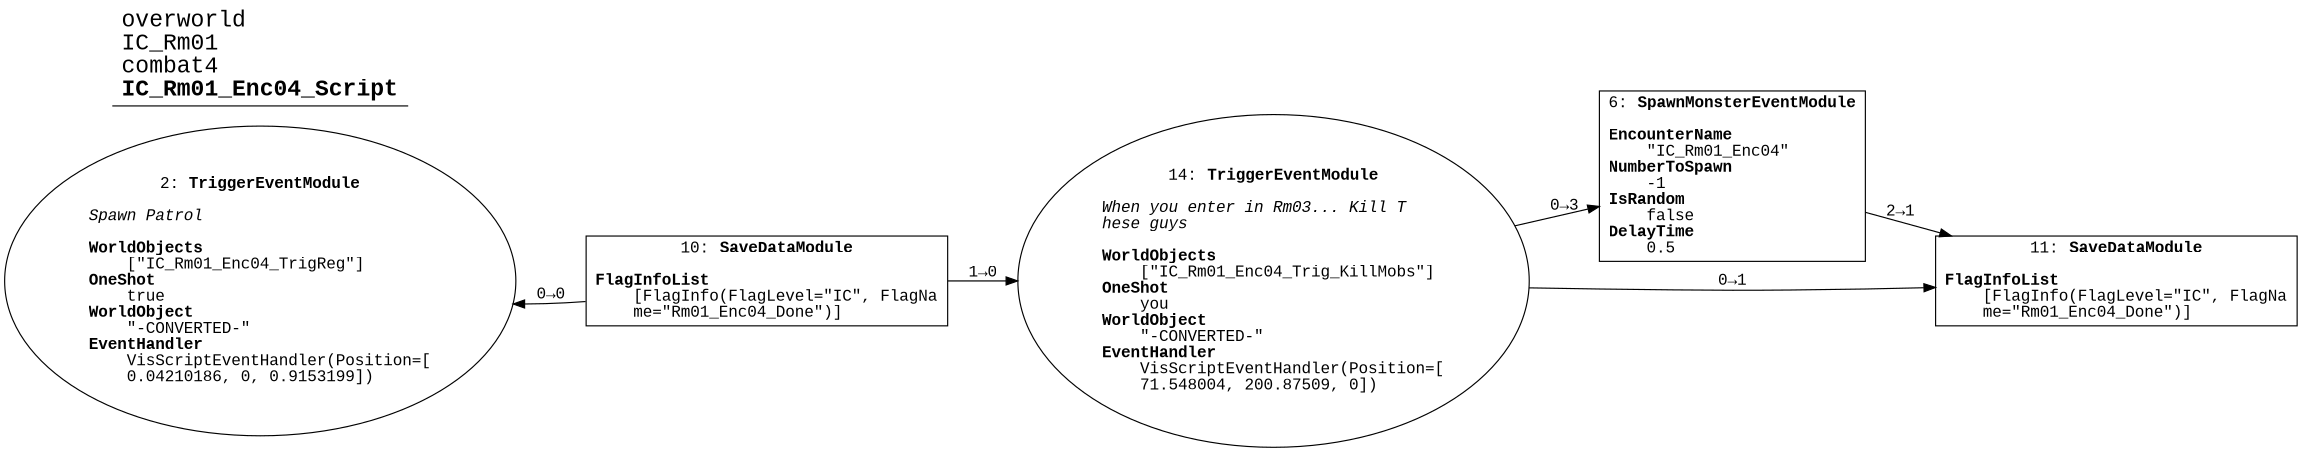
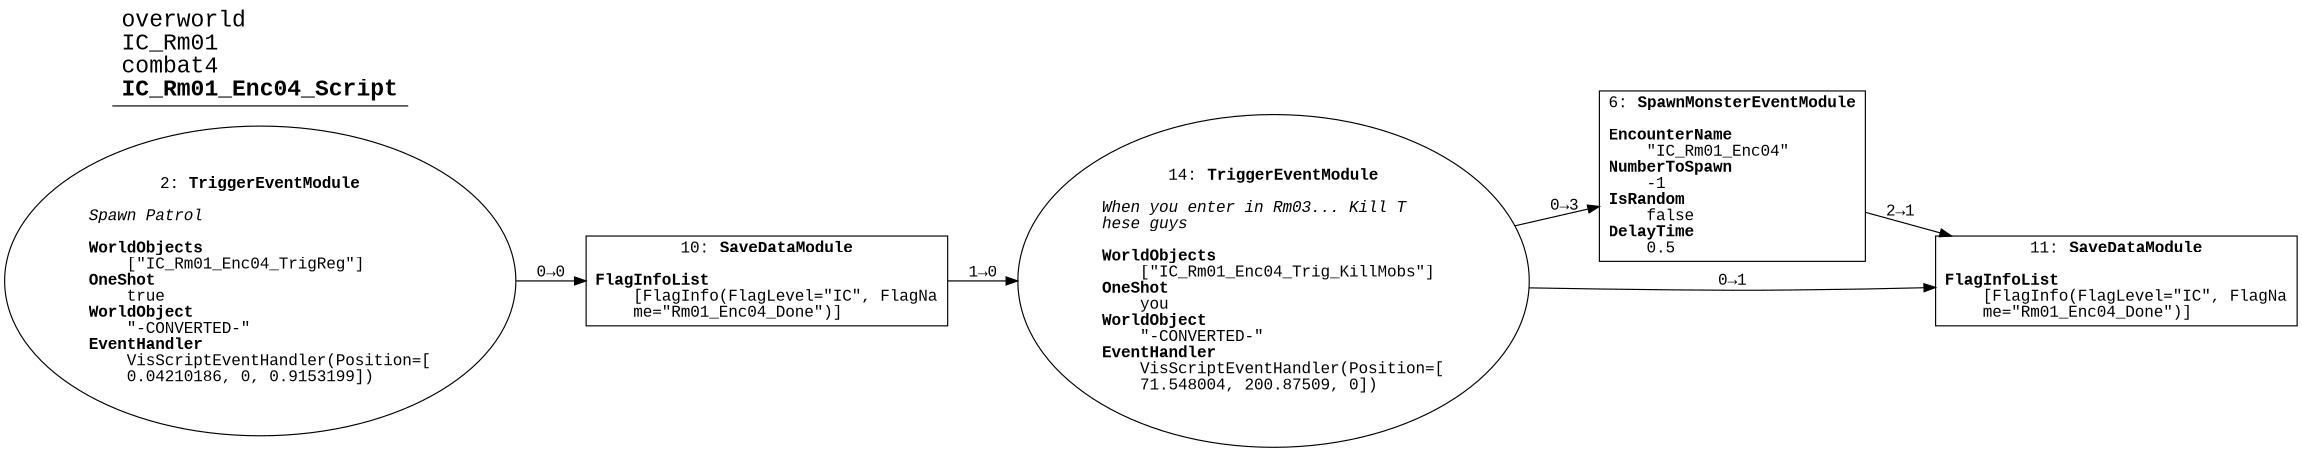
  digraph {
    fontname="Liberation Mono"
    rankdir=LR
    splines=spline
    node [fontname="Liberation Mono" shape=box]
    edge [fontname="Liberation Mono"]
    n1 [label=<2: <b>TriggerEventModule</b><br/><br/><i>Spawn Patrol<br align="left"/></i><br align="left"/><b>WorldObjects</b><br align="left"/>    [&quot;IC_Rm01_Enc04_TrigReg&quot;]<br align="left"/><b>OneShot</b><br align="left"/>    true<br align="left"/><b>WorldObject</b><br align="left"/>    &quot;-CONVERTED-&quot;<br align="left"/><b>EventHandler</b><br align="left"/>    VisScriptEventHandler(Position=[<br align="left"/>    0.04210186, 0, 0.9153199])<br align="left"/>> shape=oval]
    n2 [label=<10: <b>SaveDataModule</b><br/><br/><b>FlagInfoList</b><br align="left"/>    [FlagInfo(FlagLevel=&quot;IC&quot;, FlagNa<br align="left"/>    me=&quot;Rm01_Enc04_Done&quot;)]<br align="left"/>>]
    n3 [label=<14: <b>TriggerEventModule</b><br/><br/><i>When you enter in Rm03... Kill T<br align="left"/>hese guys<br align="left"/></i><br align="left"/><b>WorldObjects</b><br align="left"/>    [&quot;IC_Rm01_Enc04_Trig_KillMobs&quot;]<br align="left"/><b>OneShot</b><br align="left"/>    you<br align="left"/><b>WorldObject</b><br align="left"/>    &quot;-CONVERTED-&quot;<br align="left"/><b>EventHandler</b><br align="left"/>    VisScriptEventHandler(Position=[<br align="left"/>    71.548004, 200.87509, 0])<br align="left"/>> shape=oval]
    n4 [label=<6: <b>SpawnMonsterEventModule</b><br/><br/><b>EncounterName</b><br align="left"/>    &quot;IC_Rm01_Enc04&quot;<br align="left"/><b>NumberToSpawn</b><br align="left"/>    -1<br align="left"/><b>IsRandom</b><br align="left"/>    false<br align="left"/><b>DelayTime</b><br align="left"/>    0.5<br align="left"/>>]
    n5 [label=<11: <b>SaveDataModule</b><br/><br/><b>FlagInfoList</b><br align="left"/>    [FlagInfo(FlagLevel=&quot;IC&quot;, FlagNa<br align="left"/>    me=&quot;Rm01_Enc04_Done&quot;)]<br align="left"/>>]
    n6 [label=<<font point-size="20">overworld<br align="left"/>IC_Rm01<br align="left"/>combat4<br align="left"/><b>IC_Rm01_Enc04_Script</b><br align="left"/></font>> shape=underline]
-   n2 -> n1 [label="0→0"]
+   n1 -> n2 [label="0→0"]
    n2 -> n3 [label="1→0"]
    n3 -> n4 [label="0→3"]
    n3 -> n5 [label="0→1"]
    n4 -> n5 [label="2→1"]
  }
